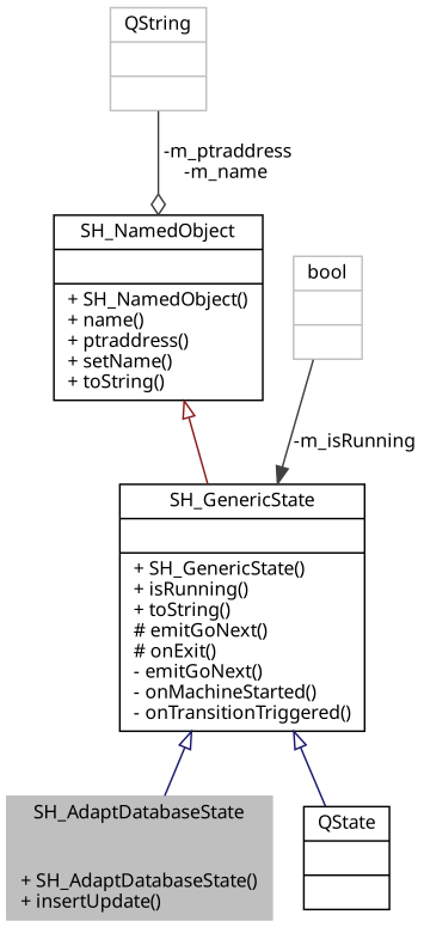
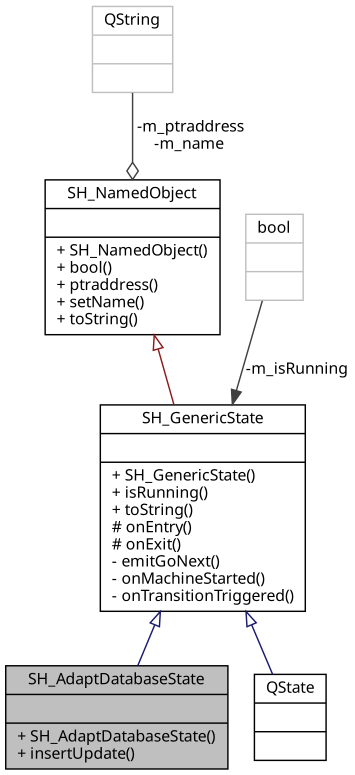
  digraph {
    node [color=black fontname=Verdana fontsize=11 shape=record]
    edge [arrowtail=onormal color=midnightblue dir=back fontname=Verdana fontsize=11 labelfontname=Verdana labelfontsize=11 style=solid]
-   n1 [color=grey75 fillcolor=grey75 fontcolor=black height=0.2 label="{SH_AdaptDatabaseState\n||+ SH_AdaptDatabaseState()\l+ insertUpdate()\l}" style=filled width=0.4]
-   n2 [height=0.2 label="{SH_GenericState\n||+ SH_GenericState()\l+ isRunning()\l+ toString()\l# emitGoNext()\l# onExit()\l- emitGoNext()\l- onMachineStarted()\l- onTransitionTriggered()\l}" width=0.4]
+   n1 [fillcolor=grey75 fontcolor=black height=0.2 label="{SH_AdaptDatabaseState\n||+ SH_AdaptDatabaseState()\l+ insertUpdate()\l}" style=filled width=0.4]
+   n2 [height=0.2 label="{SH_GenericState\n||+ SH_GenericState()\l+ isRunning()\l+ toString()\l# onEntry()\l# onExit()\l- emitGoNext()\l- onMachineStarted()\l- onTransitionTriggered()\l}" width=0.4]
    n3 [height=0.2 label="{QState\n||}" width=0.4]
-   n4 [height=0.2 label="{SH_NamedObject\n||+ SH_NamedObject()\l+ name()\l+ ptraddress()\l+ setName()\l+ toString()\l}" width=0.4]
+   n4 [height=0.2 label="{SH_NamedObject\n||+ SH_NamedObject()\l+ bool()\l+ ptraddress()\l+ setName()\l+ toString()\l}" width=0.4]
    n5 [color=grey75 height=0.2 label="{QString\n||}" width=0.4]
    n6 [color=grey75 height=0.2 label="{bool\n||}" width=0.4]
    n2 -> n1
    n2 -> n3
    n4 -> n2 [color=firebrick4]
    n5 -> n4 [arrowhead=odiamond color=grey25 label=" -m_ptraddress\n-m_name" arrowtail="" dir=""]
    n6 -> n2 [arrowhead=normal color=grey25 label=" -m_isRunning" arrowtail="" dir=""]
  }
